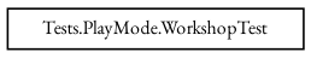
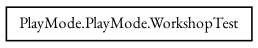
  digraph {
    rankdir=LR
    fontname="EB Garamond"
-   n1 [color=black fillcolor=white fontname="EB Garamond" fontsize=10 height=0.2 label="Tests.PlayMode.WorkshopTest" shape=record style=filled width=0.4]
+   n1 [color=black fillcolor=white fontname="EB Garamond" fontsize=10 height=0.2 label="PlayMode.PlayMode.WorkshopTest" shape=record style=filled width=0.4]
  }
